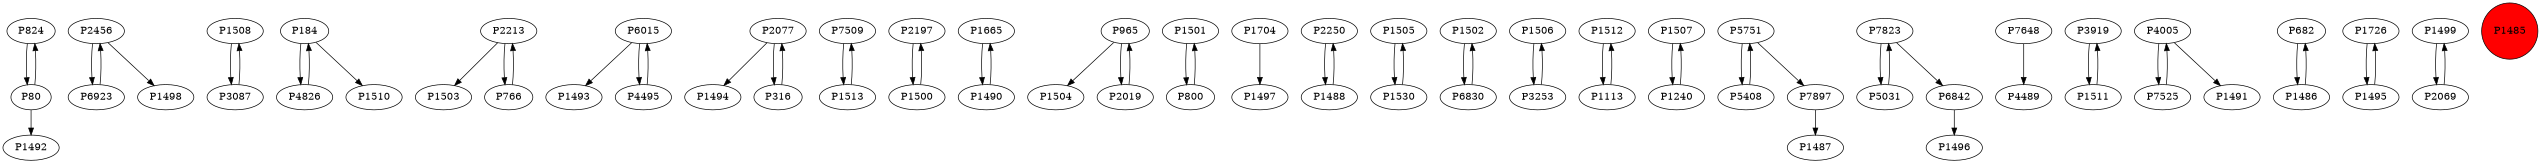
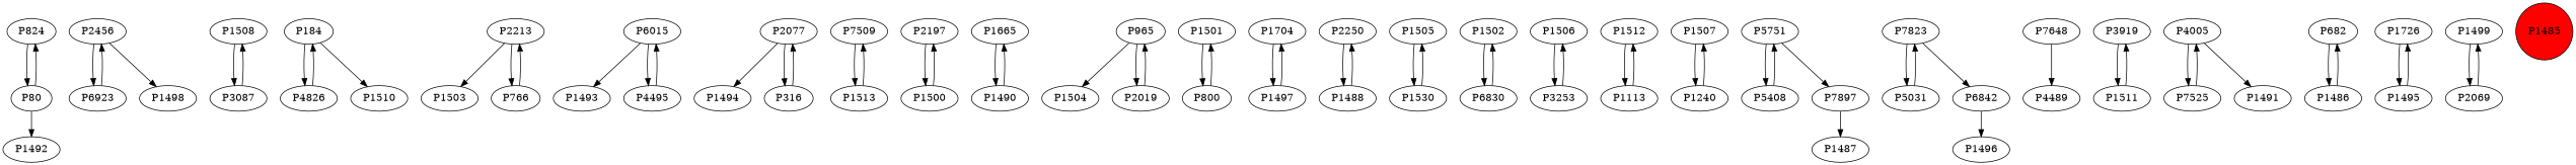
  digraph {
    P824
    P80
    P1492
    P2456
    P6923
    P1498
    P1508
    P3087
    P184
    P4826
    P1510
    P2213
    P1503
    P766
    P6015
    P1493
    P4495
    P2077
    P1494
    P316
    n21 [label=P7509]
    P1513
    P2197
    P1500
    P1665
    P1490
    P965
    P1504
    P2019
    P1501
    P800
    P1704
    P1497
    P2250
    P1488
    P1505
    P1530
    P1502
    P6830
    P1506
    P3253
    P1512
    P1113
    P1507
    P1240
    P7897
    P1487
    P6842
    P1496
    n50 [label=P4489]
    P7648
    P5408
    P5751
    P5031
    P7823
    P3919
    P1511
    P4005
    P7525
    P1491
    P682
    P1486
    P1726
    P1495
    P1499
    P2069
    P1485 [fillcolor=red shape=circle style=filled]
    P824 -> P80
    P80 -> P824
    P80 -> P1492
    P2456 -> P6923
    P2456 -> P1498
    P6923 -> P2456
    P1508 -> P3087
    P3087 -> P1508
    P184 -> P4826
    P184 -> P1510
    P4826 -> P184
    P2213 -> P1503
    P2213 -> P766
    P766 -> P2213
    P6015 -> P1493
    P6015 -> P4495
    P4495 -> P6015
    P2077 -> P1494
    P2077 -> P316
    P316 -> P2077
    n21 -> P1513
    P1513 -> n21
    P2197 -> P1500
    P1500 -> P2197
    P1665 -> P1490
    P1490 -> P1665
    P965 -> P1504
    P965 -> P2019
    P2019 -> P965
    P1501 -> P800
    P800 -> P1501
    P1704 -> P1497
+   P1497 -> P1704
    P2250 -> P1488
    P1488 -> P2250
    P1505 -> P1530
    P1530 -> P1505
    P1502 -> P6830
    P6830 -> P1502
    P1506 -> P3253
    P3253 -> P1506
    P1512 -> P1113
    P1113 -> P1512
    P1507 -> P1240
    P1240 -> P1507
    P7897 -> P1487
    P6842 -> P1496
    P7648 -> n50
    P5408 -> P5751
    P5751 -> P7897
    P5751 -> P5408
    P5031 -> P7823
    P7823 -> P6842
    P7823 -> P5031
    P3919 -> P1511
    P1511 -> P3919
    P4005 -> P7525
    P4005 -> P1491
    P7525 -> P4005
    P682 -> P1486
    P1486 -> P682
    P1726 -> P1495
    P1495 -> P1726
    P1499 -> P2069
    P2069 -> P1499
  }
